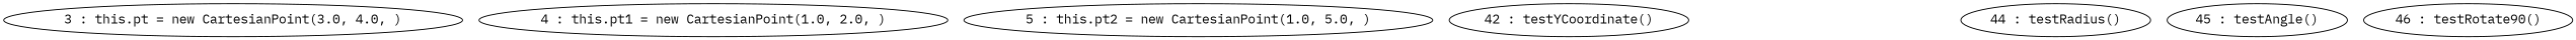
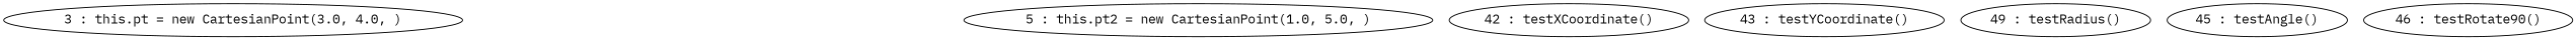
  digraph {
    fontname="IBM Plex Mono"
    node [fontname="IBM Plex Mono"]
    "3 : this.pt = new CartesianPoint(3.0, 4.0, )"
-   "4 : this.pt1 = new CartesianPoint(1.0, 2.0, )"
    "5 : this.pt2 = new CartesianPoint(1.0, 5.0, )"
-   "42 : testXCoordinate()" [label="42 : testYCoordinate()"]
-   "44 : testRadius()"
+   "42 : testXCoordinate()"
+   "43 : testYCoordinate()"
+   "44 : testRadius()" [label="49 : testRadius()"]
    "45 : testAngle()"
    "46 : testRotate90()"
  }
